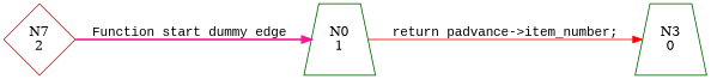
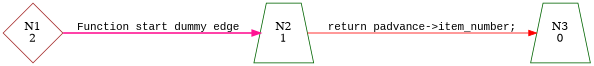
  digraph {
    rankdir=LR
    node [color=darkgreen shape=trapezium]
    edge [arrowhead=normal fontname="Courier New"]
-   n1 [color=brown label="N7\n2" shape=diamond]
-   n2 [label="N0\n1"]
+   n1 [color=brown label="N1\n2" shape=diamond]
+   n2 [label="N2\n1"]
    n3 [label="N3\n0"]
    n1 -> n2 [color=deeppink label="Function start dummy edge" style=bold]
    n2 -> n3 [color=red label="return padvance->item_number;" style=solid]
  }
